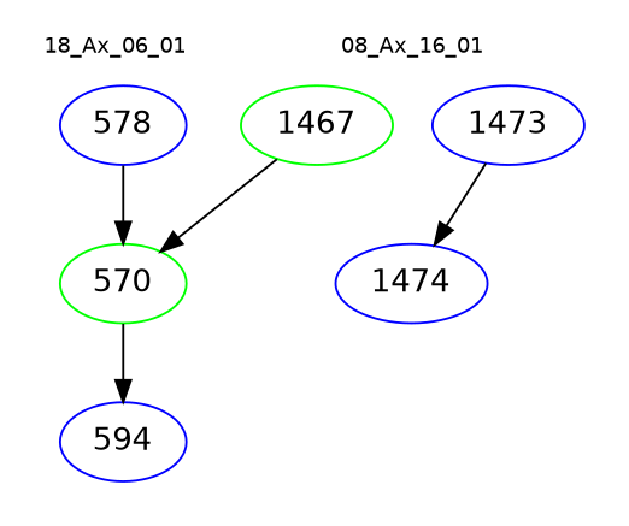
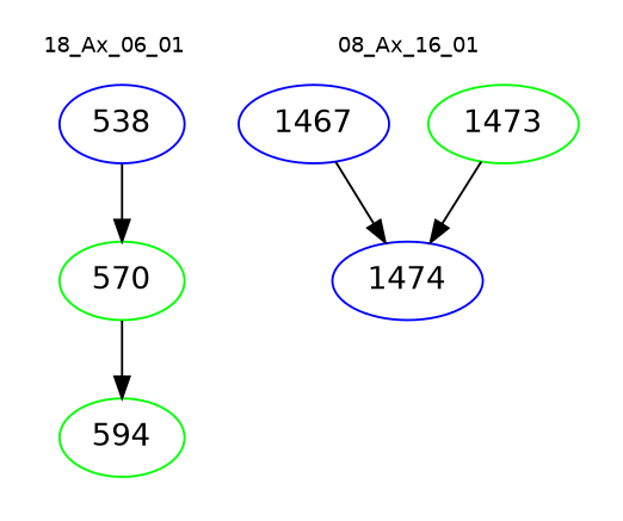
  digraph {
    fontname="DejaVu Sans"
    node [color=blue fontname="DejaVu Sans"]
    edge [color=black fontname="DejaVu Sans"]
-   n1 [label=578]
+   n1 [label=538]
    n2 [color=green label=570]
-   n3 [label=594]
-   n4 [label=1473]
-   n5 [color=green label=1467]
+   n3 [color=green label=594]
+   n4 [color=green label=1473]
+   n5 [label=1467]
    n6 [label=1474]
    subgraph cluster_1 {
      color=white
      fontsize=10
      label="18_Ax_06_01"
      n1
      n2
      n3
    }
    subgraph cluster_2 {
      color=white
      fontsize=10
      label="08_Ax_16_01"
      n4
      n5
      n6
    }
    n1 -> n2
    n2 -> n3
    n4 -> n6
-   n5 -> n2
+   n5 -> n6
  }
